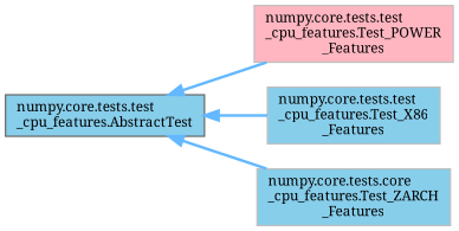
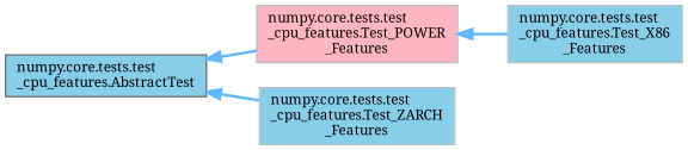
  digraph {
    fontname="Noto Serif"
    rankdir=LR
    node [color=grey75 fillcolor=skyblue fontname="Noto Serif" fontsize=10 shape=box style=filled]
    edge [color=steelblue1 dir=back fontname="Noto Serif" fontsize=10 labelfontname=Helvetica labelfontsize=10 style=bold]
    n1 [color=gray40 fontcolor=black height=0.2 label="numpy.core.tests.test\l_cpu_features.AbstractTest" width=0.4]
    n2 [fillcolor=lightpink height=0.2 label="numpy.core.tests.test\l_cpu_features.Test_POWER\l_Features" width=0.4]
    n3 [height=0.2 label="numpy.core.tests.test\l_cpu_features.Test_X86\l_Features" width=0.4]
-   n4 [height=0.2 label="numpy.core.tests.core\l_cpu_features.Test_ZARCH\l_Features" width=0.4]
+   n4 [height=0.2 label="numpy.core.tests.test\l_cpu_features.Test_ZARCH\l_Features" width=0.4]
    n1 -> n2
-   n1 -> n3
+   n2 -> n3
    n1 -> n4
  }
